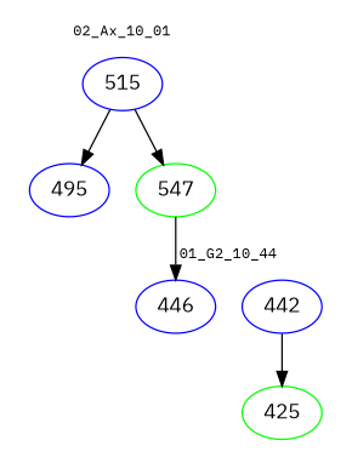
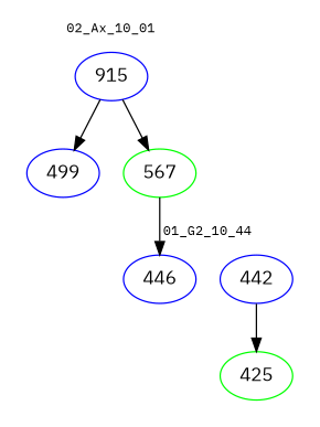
  digraph {
    fontname="IBM Plex Mono"
    node [color=blue fontname="IBM Plex Mono"]
    edge [color=black fontname="IBM Plex Mono"]
-   n1 [label=515]
-   n2 [label=495]
-   n3 [color=green label=547]
+   n1 [label=915]
+   n2 [label=499]
+   n3 [color=green label=567]
    n4 [label=442]
    n5 [color=green label=425]
    n6 [label=446]
    subgraph cluster_1 {
      color=white
      fontsize=10
      label="02_Ax_10_01"
      n1
      n2
      n3
    }
    subgraph cluster_2 {
      color=white
      fontsize=10
      label="01_G2_10_44"
      n4
      n5
      n6
    }
    n1 -> n2
    n1 -> n3
    n3 -> n6
    n4 -> n5
  }
